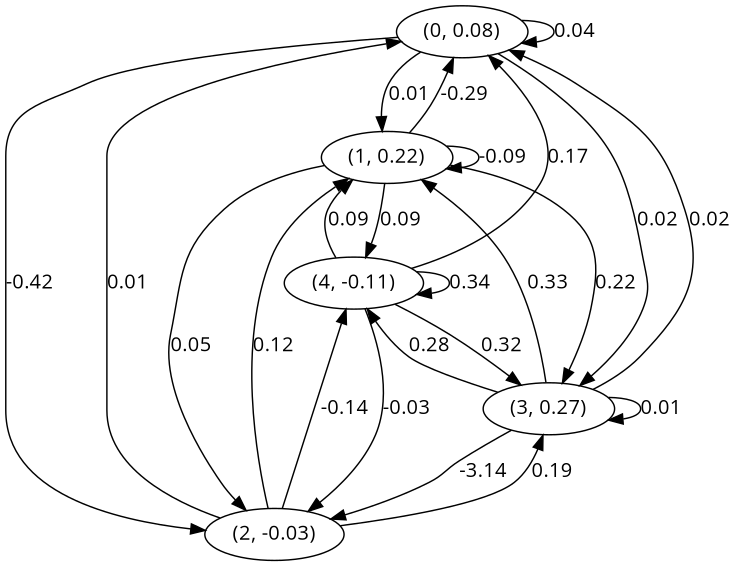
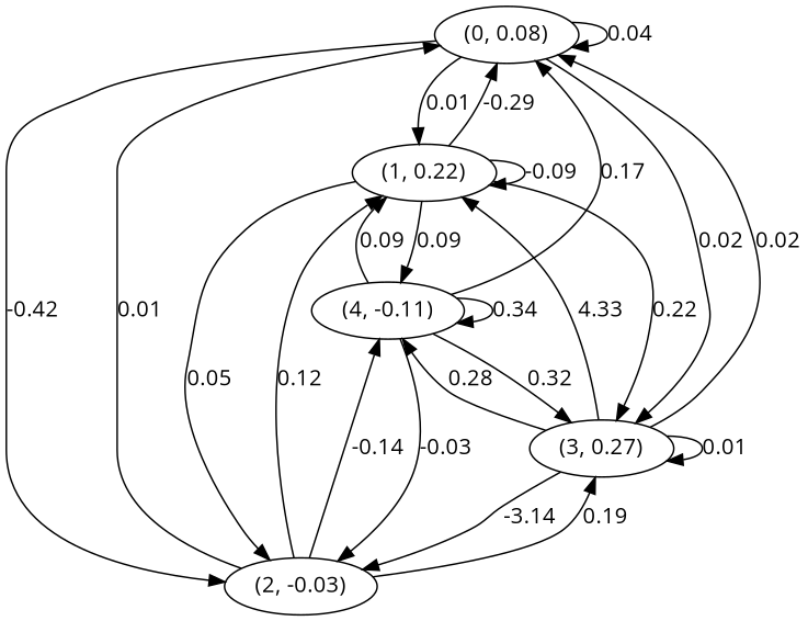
  digraph {
    fontname="Open Sans"
    node [fontname="Open Sans"]
    edge [fontname="Open Sans"]
    n1 [label="(0, 0.08)"]
    n2 [label="(1, 0.22)"]
    n3 [label="(2, -0.03)"]
    n4 [label="(3, 0.27)"]
    n5 [label="(4, -0.11)"]
    n1 -> n1 [label=0.04]
    n1 -> n2 [label=0.01]
    n1 -> n3 [label=-0.42]
    n1 -> n4 [label=0.02]
    n2 -> n1 [label=-0.29]
    n2 -> n2 [label=-0.09]
    n2 -> n3 [label=0.05]
    n2 -> n4 [label=0.22]
    n2 -> n5 [label=0.09]
    n3 -> n1 [label=0.01]
    n3 -> n2 [label=0.12]
    n3 -> n4 [label=0.19]
    n3 -> n5 [label=-0.14]
    n4 -> n1 [label=0.02]
-   n4 -> n2 [label=0.33]
+   n4 -> n2 [label=4.33]
    n4 -> n3 [label=-3.14]
    n4 -> n4 [label=0.01]
    n4 -> n5 [label=0.28]
    n5 -> n1 [label=0.17]
    n5 -> n2 [label=0.09]
    n5 -> n3 [label=-0.03]
    n5 -> n4 [label=0.32]
    n5 -> n5 [label=0.34]
  }
